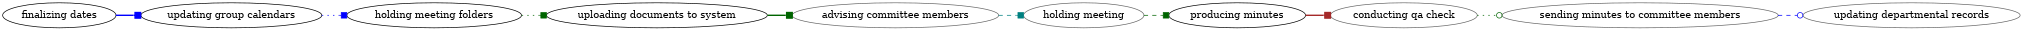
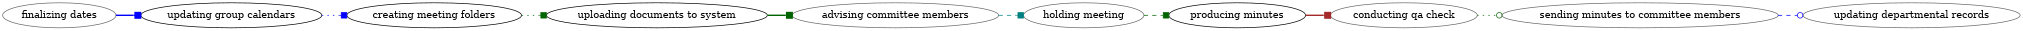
  strict digraph {
    rankdir=LR
    node [color=gray40]
    edge [arrowhead=box attrs="{'type': 'flow', 'label': 'flow'}" color=darkgreen style=bold]
-   "finalizing dates" [attrs="{'type': 'Activity', 'label': 'finalizing dates'}" color=black]
+   "finalizing dates" [attrs="{'type': 'Activity', 'label': 'finalizing dates'}"]
    "updating group calendars" [attrs="{'type': 'Activity', 'label': 'updating group calendars'}" color=black]
-   "creating meeting folders" [attrs="{'type': 'Activity', 'label': 'creating meeting folders'}" color=black label="holding meeting folders"]
+   "creating meeting folders" [attrs="{'type': 'Activity', 'label': 'creating meeting folders'}" color=black]
    "uploading documents to system" [attrs="{'type': 'Activity', 'label': 'uploading documents to system'}" color=black]
    "advising committee members" [attrs="{'type': 'Activity', 'label': 'advising committee members'}"]
    "holding meeting" [attrs="{'type': 'Activity', 'label': 'holding meeting'}"]
    "producing minutes" [attrs="{'type': 'Activity', 'label': 'producing minutes'}" color=black]
    "conducting qa check" [attrs="{'type': 'Activity', 'label': 'conducting qa check'}"]
    "sending minutes to committee members" [attrs="{'type': 'Activity', 'label': 'sending minutes to committee members'}"]
    "updating departmental records" [attrs="{'type': 'Activity', 'label': 'updating departmental records'}"]
    "finalizing dates" -> "updating group calendars" [color=blue]
    "updating group calendars" -> "creating meeting folders" [color=blue style=dotted]
    "creating meeting folders" -> "uploading documents to system" [style=dotted]
    "uploading documents to system" -> "advising committee members"
    "advising committee members" -> "holding meeting" [color=teal style=dashed]
    "holding meeting" -> "producing minutes" [style=dashed]
    "producing minutes" -> "conducting qa check" [color=brown]
    "conducting qa check" -> "sending minutes to committee members" [arrowhead=odot style=dotted]
    "sending minutes to committee members" -> "updating departmental records" [arrowhead=odot color=blue style=dashed]
  }
